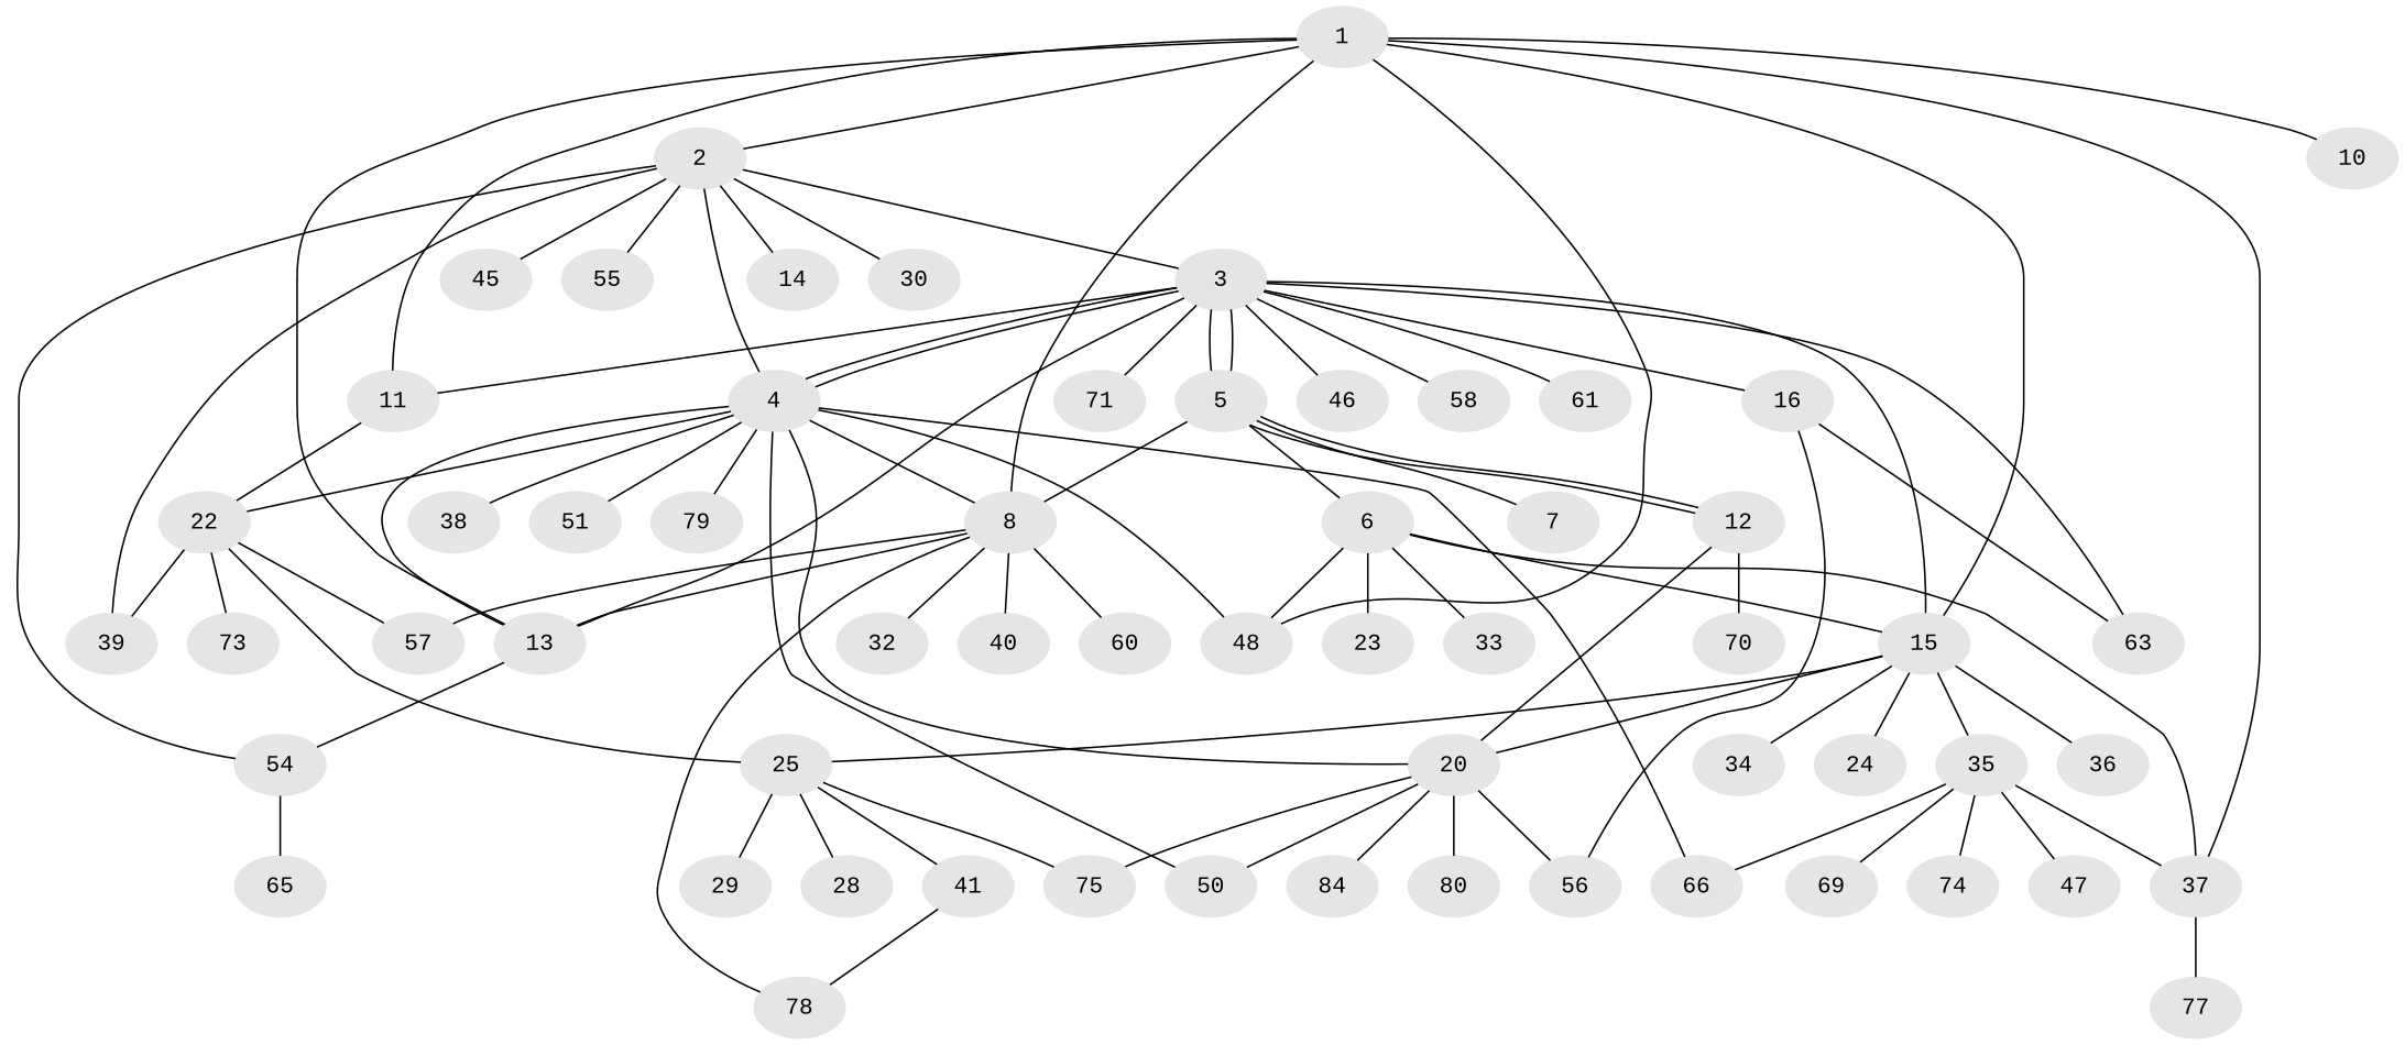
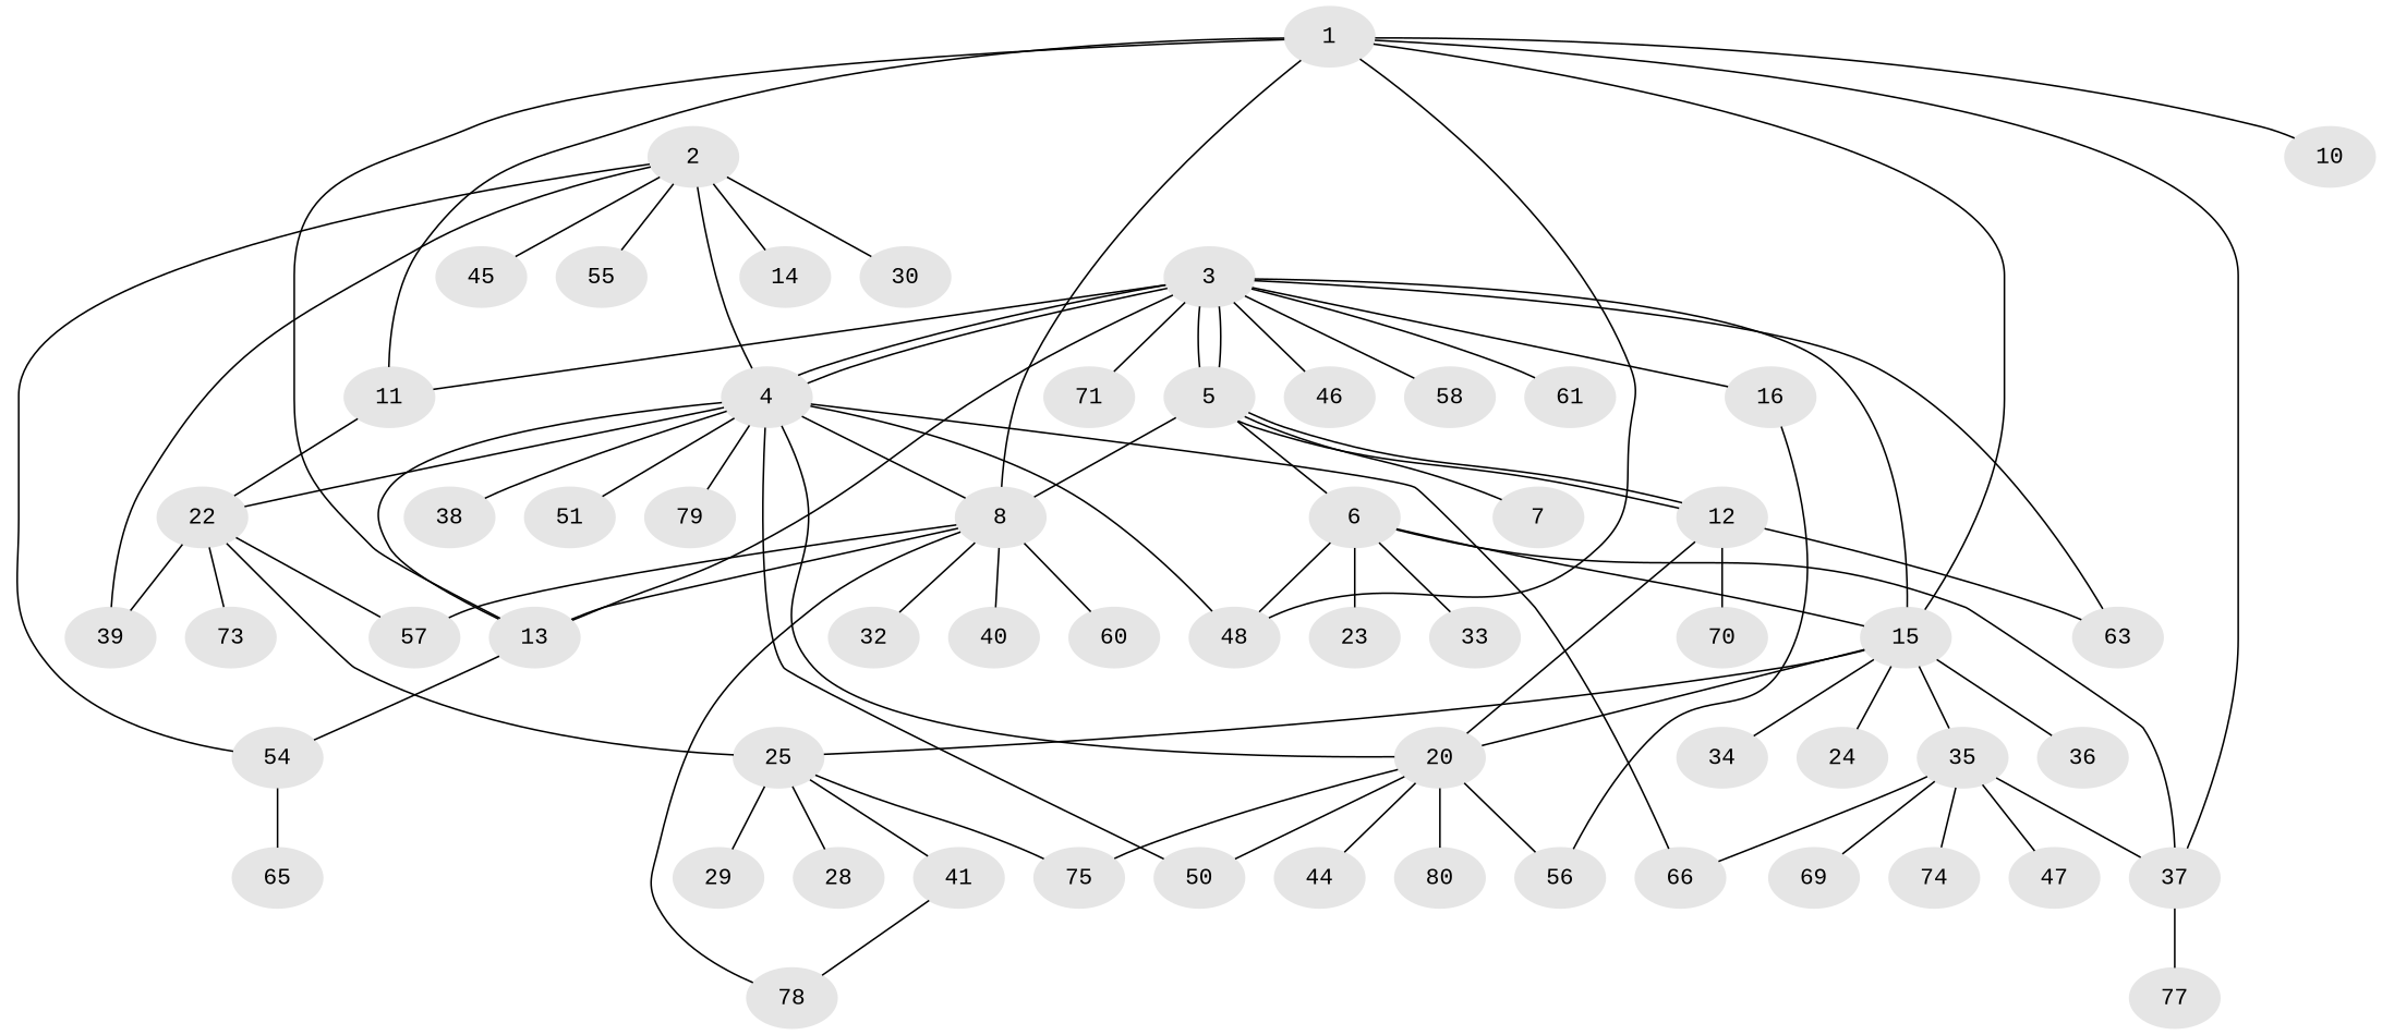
  graph {
    fontname="Liberation Mono"
    node [color=gray90 fontname="Liberation Mono" style=filled]
    edge [fontname="Liberation Mono"]
    1 [super="+31"]
    2 [super="+19"]
    8 [super="+67"]
    10
    11
    13 [super="+17"]
    15 [super="+53"]
    37 [super="+68"]
    48 [super="+81"]
    3 [super="+76"]
    4 [super="+9"]
    14
    30
    39
    45
    54 [super="+83"]
    55 [super="+82"]
    32
    40
    57 [super="+62"]
    60
    78
    22 [super="+43"]
    20 [super="+21"]
    24
    25 [super="+49"]
    34
    35 [super="+42"]
    36
    50
    56 [super="+59"]
-   44 [label=84]
+   44
    75
    80
    77
    5 [super="+18"]
    16 [super="+27"]
    46
    58
    61
    63
    71
    38
    51
    66
    79
    65 [super="+72"]
    6 [super="+64"]
    7 [super="+26"]
    12 [super="+52"]
    73
    23
    33
    70
    28
    29
    41
    47
    69
    74
-   1 -- 2
    1 -- 8
    1 -- 10
    1 -- 11
    1 -- 13
    1 -- 15
    1 -- 37
    1 -- 48
-   2 -- 3
    2 -- 4
    2 -- 14
    2 -- 30
    2 -- 39
    2 -- 45
    2 -- 54
    2 -- 55
    8 -- 13
    8 -- 32
    8 -- 40
    8 -- 57
    8 -- 60
    8 -- 78
    11 -- 22
    13 -- 54
    15 -- 20
    15 -- 24
    15 -- 25 [weight=2]
    15 -- 34
    15 -- 35
    15 -- 36
    37 -- 77
    3 -- 11
    3 -- 13
    3 -- 15
    3 -- 4 [weight=2]
    3 -- 4
    3 -- 5
    3 -- 5
    3 -- 16 [weight=2]
    3 -- 46
    3 -- 58
    3 -- 61
    3 -- 63
    3 -- 71 [weight=2]
    4 -- 8
    4 -- 13
    4 -- 48
    4 -- 22
    4 -- 20
    4 -- 50
    4 -- 38
    4 -- 51
    4 -- 66 [weight=2]
    4 -- 79
    54 -- 65
    22 -- 39
    22 -- 57
    22 -- 25
    22 -- 73
    20 -- 50
    20 -- 56 [weight=2]
    20 -- 44
    20 -- 75
    20 -- 80
    25 -- 75
    25 -- 28
    25 -- 29
    25 -- 41
    35 -- 37 [weight=2]
    35 -- 66
    35 -- 47
    35 -- 69
    35 -- 74
    5 -- 8
    5 -- 6
    5 -- 7
    5 -- 12
    5 -- 12
    16 -- 56
-   16 -- 63
+   12 -- 63
    6 -- 15 [weight=2]
    6 -- 37
    6 -- 48
    6 -- 23
    6 -- 33
    12 -- 20
    12 -- 70
    41 -- 78
  }
